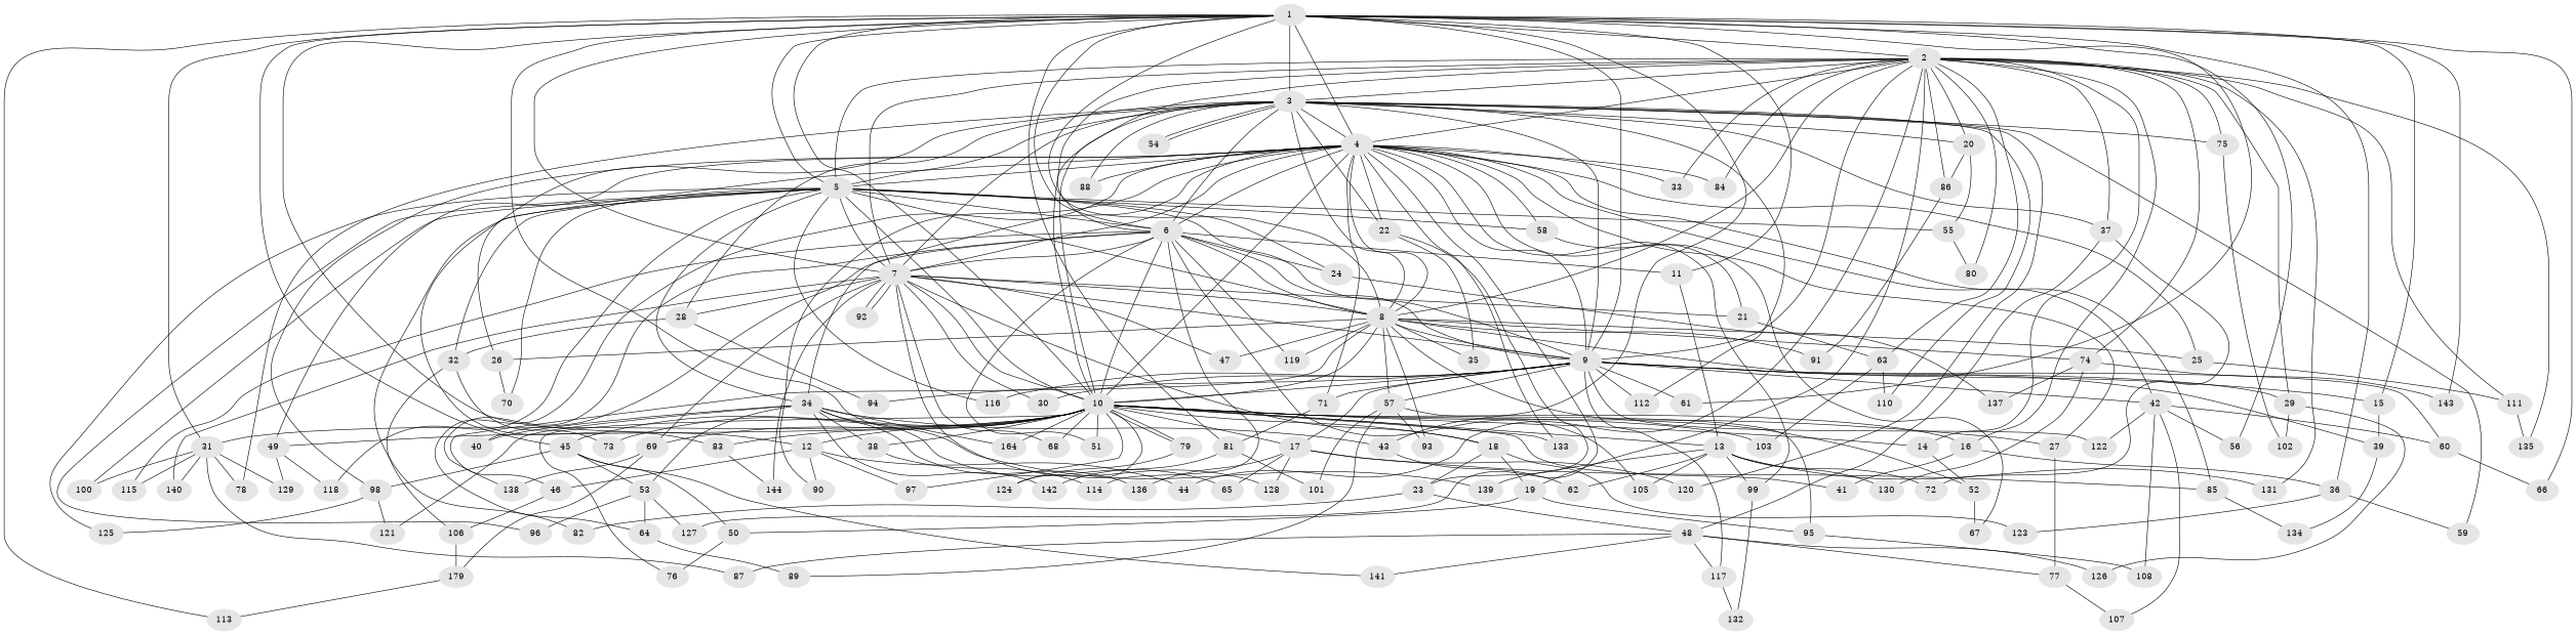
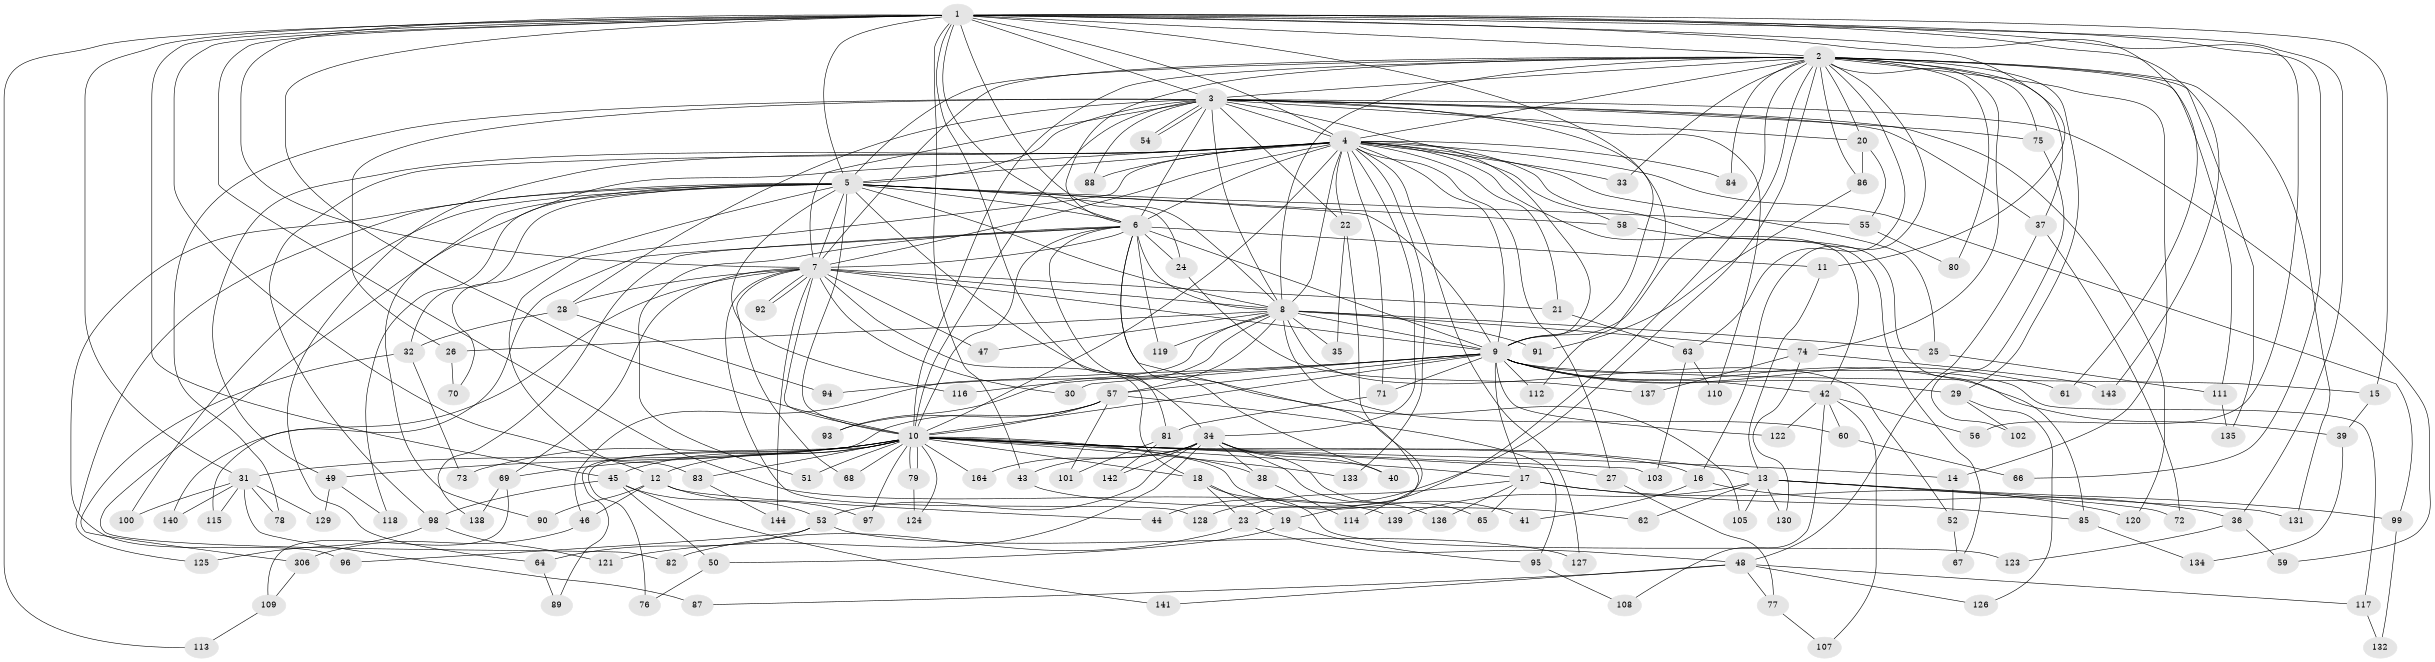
  graph {
    node [color=gray90 style=filled]
    1
    2
    3
    4
    5
    6
    7
    8
    9
    10
    11
    12
    15
    31
    36
    43
    45
    56
    61
    66
    81
    113
    139
    143
    14
    16
    19
    20
    29
    33
    37
    44
    63
    74
    75
    80
    84
    86
    111
    131
    135
    22
    26
    28
    54
    59
    78
    88
    110
    112
    120
    21
    25
    27
    34
    42
    49
    58
    64
    71
    83
    85
    90
    98
    99
    127
    133
    24
    32
    55
    70
    82
    96
    100
    116
    118
    125
    40
    51
    105
    114
    115
    119
    138
    18
    30
    47
    68
    69
    92
    128
    140
    144
    35
    46
    52
    57
    60
    91
    93
    17
    39
    94
    117
    122
    13
    38
    41
    73
    76
    79
    97
    103
    n114 [label=164]
    124
    87
    129
    123
    62
    50
    53
    141
    142
    101
    95
    102
    126
    72
    48
    130
    137
    23
    77
    65
    136
    121
    107
    108
    67
    89
    134
    132
-   106
-   109 [label=179]
+   106 [label=306]
+   109
    1 -- 2
    1 -- 3
    1 -- 4
    1 -- 5
    1 -- 6
    1 -- 7
    1 -- 8
    1 -- 9
    1 -- 10
    1 -- 11
    1 -- 12
    1 -- 15
    1 -- 31
    1 -- 36
    1 -- 43
    1 -- 45
    1 -- 56
    1 -- 61
    1 -- 66
    1 -- 81
    1 -- 113
    1 -- 139
    1 -- 143
    2 -- 3
    2 -- 4
    2 -- 5
    2 -- 6
    2 -- 7
    2 -- 8
    2 -- 9
    2 -- 10
    2 -- 14
    2 -- 16
    2 -- 19
    2 -- 20
    2 -- 29
    2 -- 33
    2 -- 37
    2 -- 44
    2 -- 63
    2 -- 74
    2 -- 75
    2 -- 80
    2 -- 84
    2 -- 86
    2 -- 111
    2 -- 131
    2 -- 135
    3 -- 4
    3 -- 5
    3 -- 6
    3 -- 7
    3 -- 8
    3 -- 9
    3 -- 10
    3 -- 20
    3 -- 37
    3 -- 75
    3 -- 22
    3 -- 26
    3 -- 28
    3 -- 54
    3 -- 54
    3 -- 59
    3 -- 78
    3 -- 88
    3 -- 110
    3 -- 112
    3 -- 120
    4 -- 5
    4 -- 6
    4 -- 7
    4 -- 8
    4 -- 9
    4 -- 10
    4 -- 33
    4 -- 84
    4 -- 22
    4 -- 88
    4 -- 21
    4 -- 25
    4 -- 27
    4 -- 34
    4 -- 42
    4 -- 49
    4 -- 58
    4 -- 64
    4 -- 71
    4 -- 83
    4 -- 85
    4 -- 90
    4 -- 98
    4 -- 99
    4 -- 127
    4 -- 133
    5 -- 6
    5 -- 7
    5 -- 8
    5 -- 9
    5 -- 10
    5 -- 34
    5 -- 58
    5 -- 24
    5 -- 32
    5 -- 55
    5 -- 70
    5 -- 82
    5 -- 96
    5 -- 100
    5 -- 116
    5 -- 118
    5 -- 125
    6 -- 7
    6 -- 8
    6 -- 9
    6 -- 10
    6 -- 11
    6 -- 24
    6 -- 40
    6 -- 51
    6 -- 105
    6 -- 114
    6 -- 115
    6 -- 119
    6 -- 138
    7 -- 8
    7 -- 9
    7 -- 10
    7 -- 28
    7 -- 21
    7 -- 18
    7 -- 30
    7 -- 47
    7 -- 68
    7 -- 69
    7 -- 92
    7 -- 92
    7 -- 128
    7 -- 140
    7 -- 144
    8 -- 9
-   8 -- 10
+   57 -- 10
    8 -- 74
    8 -- 26
    8 -- 25
    8 -- 119
    8 -- 47
    8 -- 35
    8 -- 46
    8 -- 52
    8 -- 57
    8 -- 60
    8 -- 91
    8 -- 93
    9 -- 10
    9 -- 15
    9 -- 61
    9 -- 29
    9 -- 112
    9 -- 42
    9 -- 71
    9 -- 116
    9 -- 30
    9 -- 57
    9 -- 17
    9 -- 39
    9 -- 94
    9 -- 117
    9 -- 122
    10 -- 12
    10 -- 31
    10 -- 45
    10 -- 14
    10 -- 16
    10 -- 27
    10 -- 49
    10 -- 83
    10 -- 133
    10 -- 51
    10 -- 18
    10 -- 68
    10 -- 69
    10 -- 17
    10 -- 13
    10 -- 38
    10 -- 41
    10 -- 73
    10 -- 76
    10 -- 79
    10 -- 79
    10 -- 97
    10 -- 103
    10 -- n114
    10 -- 124
    11 -- 13
    12 -- 44
    12 -- 90
    12 -- 46
    12 -- 97
    15 -- 39
    31 -- 78
    31 -- 100
    31 -- 115
    31 -- 140
    31 -- 87
    31 -- 129
    36 -- 59
    36 -- 123
    43 -- 62
    45 -- 98
    45 -- 50
    45 -- 53
    45 -- 141
    81 -- 142
    81 -- 101
    14 -- 52
    16 -- 36
    16 -- 41
    19 -- 50
    19 -- 95
    20 -- 86
    20 -- 55
    29 -- 102
    29 -- 126
    37 -- 72
    37 -- 48
    63 -- 110
    63 -- 103
    74 -- 143
    74 -- 130
    74 -- 137
    75 -- 102
    86 -- 91
    111 -- 135
    22 -- 35
    22 -- 23
    26 -- 70
    28 -- 32
    28 -- 94
    21 -- 63
    25 -- 111
    27 -- 77
    34 -- 43
    34 -- 40
    34 -- 38
    34 -- n114
    34 -- 53
    34 -- 142
    34 -- 65
    34 -- 136
    34 -- 121
    42 -- 56
    42 -- 60
    42 -- 122
    42 -- 107
    42 -- 108
    49 -- 118
    49 -- 129
    58 -- 67
    64 -- 89
    71 -- 81
    83 -- 144
    85 -- 134
    98 -- 125
    98 -- 121
    99 -- 132
    24 -- 137
    32 -- 73
    32 -- 106
    55 -- 80
    18 -- 19
    18 -- 123
    18 -- 23
    69 -- 138
    69 -- 109
    46 -- 106
    52 -- 67
    57 -- 93
    57 -- 101
    57 -- 95
    57 -- 89
    60 -- 66
    17 -- 120
    17 -- 85
    17 -- 128
    17 -- 65
    17 -- 136
    39 -- 134
    117 -- 132
    13 -- 139
    13 -- 131
    13 -- 99
    13 -- 105
    13 -- 62
    13 -- 72
    13 -- 130
    38 -- 114
    79 -- 124
    50 -- 76
    53 -- 64
    53 -- 127
    53 -- 96
    95 -- 108
    48 -- 117
    48 -- 87
    48 -- 141
    48 -- 126
    48 -- 77
    23 -- 82
    23 -- 48
    77 -- 107
    106 -- 109
    109 -- 113
  }
